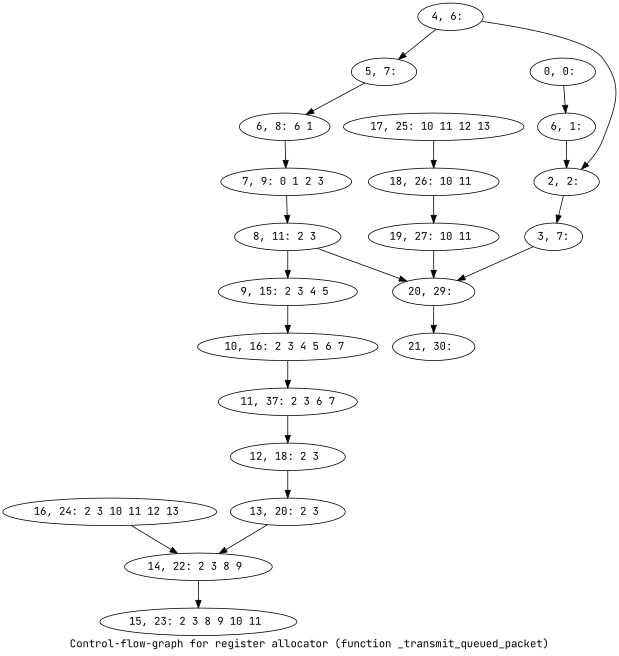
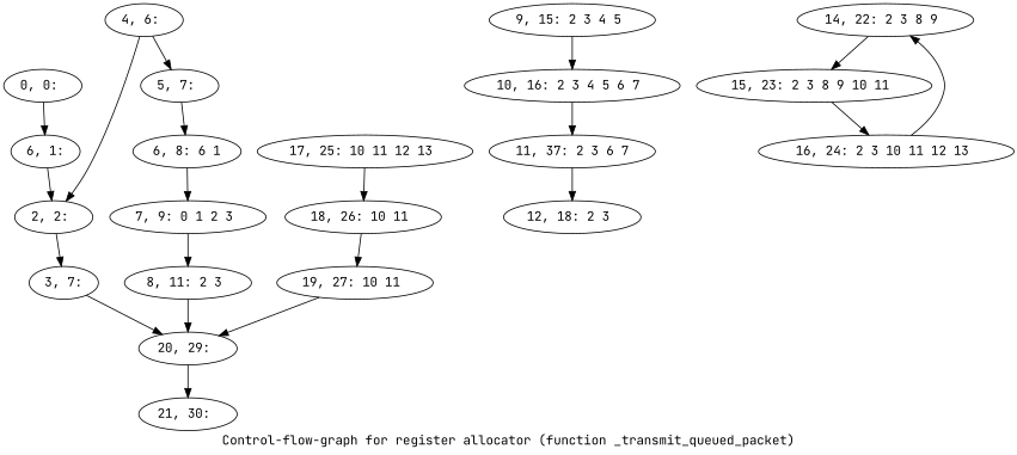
  digraph {
    fontname="JetBrains Mono"
    label="Control-flow-graph for register allocator (function _transmit_queued_packet)"
    node [fontname="JetBrains Mono"]
    edge [fontname="JetBrains Mono"]
    n1 [label="0, 0: "]
    n2 [label="6, 1:"]
    n3 [label="2, 2: "]
    n4 [label="3, 7:"]
    n5 [label="20, 29: "]
    n6 [label="4, 6: "]
    n7 [label="5, 7: "]
    n8 [label="21, 30: "]
    n9 [label="6, 8: 6 1"]
    n10 [label="7, 9: 0 1 2 3 "]
    n11 [label="8, 11: 2 3 "]
    n12 [label="9, 15: 2 3 4 5 "]
    n13 [label="10, 16: 2 3 4 5 6 7 "]
    n14 [label="11, 37: 2 3 6 7"]
    n15 [label="12, 18: 2 3 "]
-   n16 [label="13, 20: 2 3 "]
    n17 [label="14, 22: 2 3 8 9 "]
    n18 [label="15, 23: 2 3 8 9 10 11 "]
    n19 [label="16, 24: 2 3 10 11 12 13 "]
    n20 [label="17, 25: 10 11 12 13 "]
    n21 [label="18, 26: 10 11 "]
    n22 [label="19, 27: 10 11 "]
    n1 -> n2
    n2 -> n3
    n3 -> n4
    n4 -> n5
    n5 -> n8
    n6 -> n3
    n6 -> n7
    n7 -> n9
    n9 -> n10
    n10 -> n11
    n11 -> n5
-   n11 -> n12
    n12 -> n13
    n13 -> n14
    n14 -> n15
-   n15 -> n16
-   n16 -> n17
    n17 -> n18
+   n18 -> n19
    n19 -> n17
    n20 -> n21
    n21 -> n22
    n22 -> n5
  }
